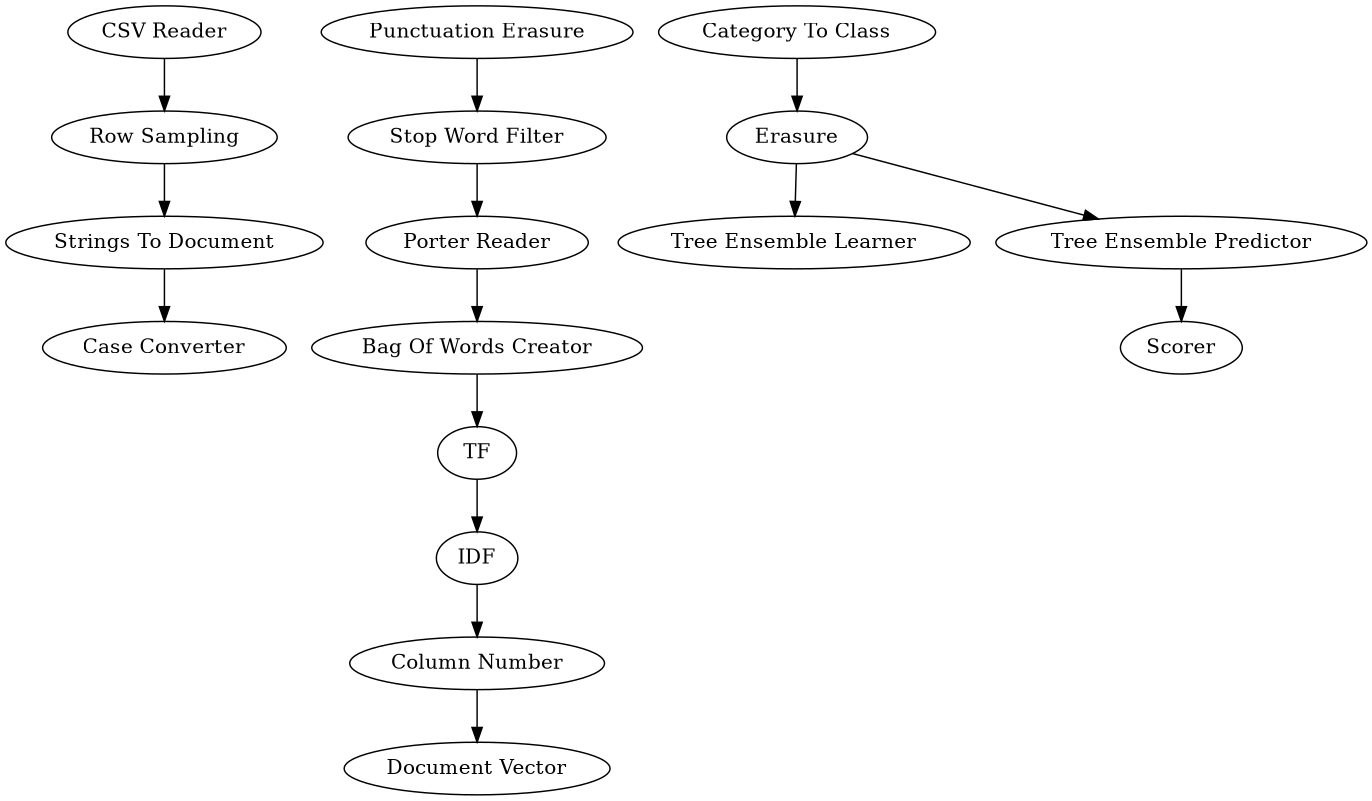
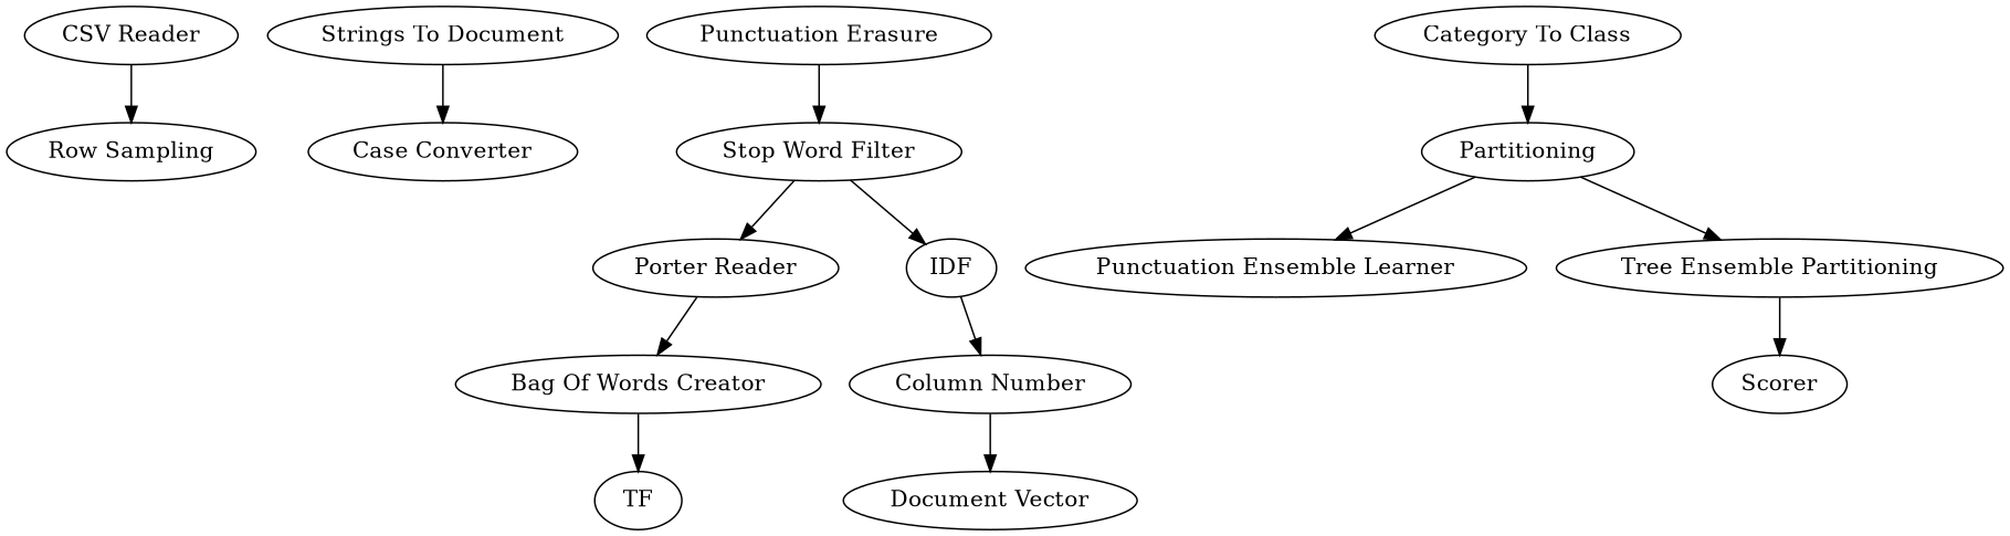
  digraph {
    rankdir=TB
    n1 [label="CSV Reader"]
    n2 [label="Row Sampling"]
    n3 [label="Strings To Document"]
    n4 [label="Case Converter"]
    n5 [label="Punctuation Erasure"]
    n6 [label="Stop Word Filter"]
    n7 [label="Porter Reader"]
    n8 [label="Bag Of Words Creator"]
    n9 [label=TF]
    n10 [label=IDF]
    n11 [label="Column Number"]
    n12 [label="Document Vector"]
    n13 [label="Category To Class"]
-   n14 [label=Erasure]
-   n15 [label="Tree Ensemble Learner"]
-   n16 [label="Tree Ensemble Predictor"]
+   n14 [label=Partitioning]
+   n15 [label="Punctuation Ensemble Learner"]
+   n16 [label="Tree Ensemble Partitioning"]
    n17 [label=Scorer]
    n1 -> n2
-   n2 -> n3
    n3 -> n4
    n5 -> n6
    n6 -> n7
    n7 -> n8
    n8 -> n9
-   n9 -> n10
+   n6 -> n10
    n10 -> n11
    n11 -> n12
    n13 -> n14
    n14 -> n15
    n14 -> n16
    n16 -> n17
  }
